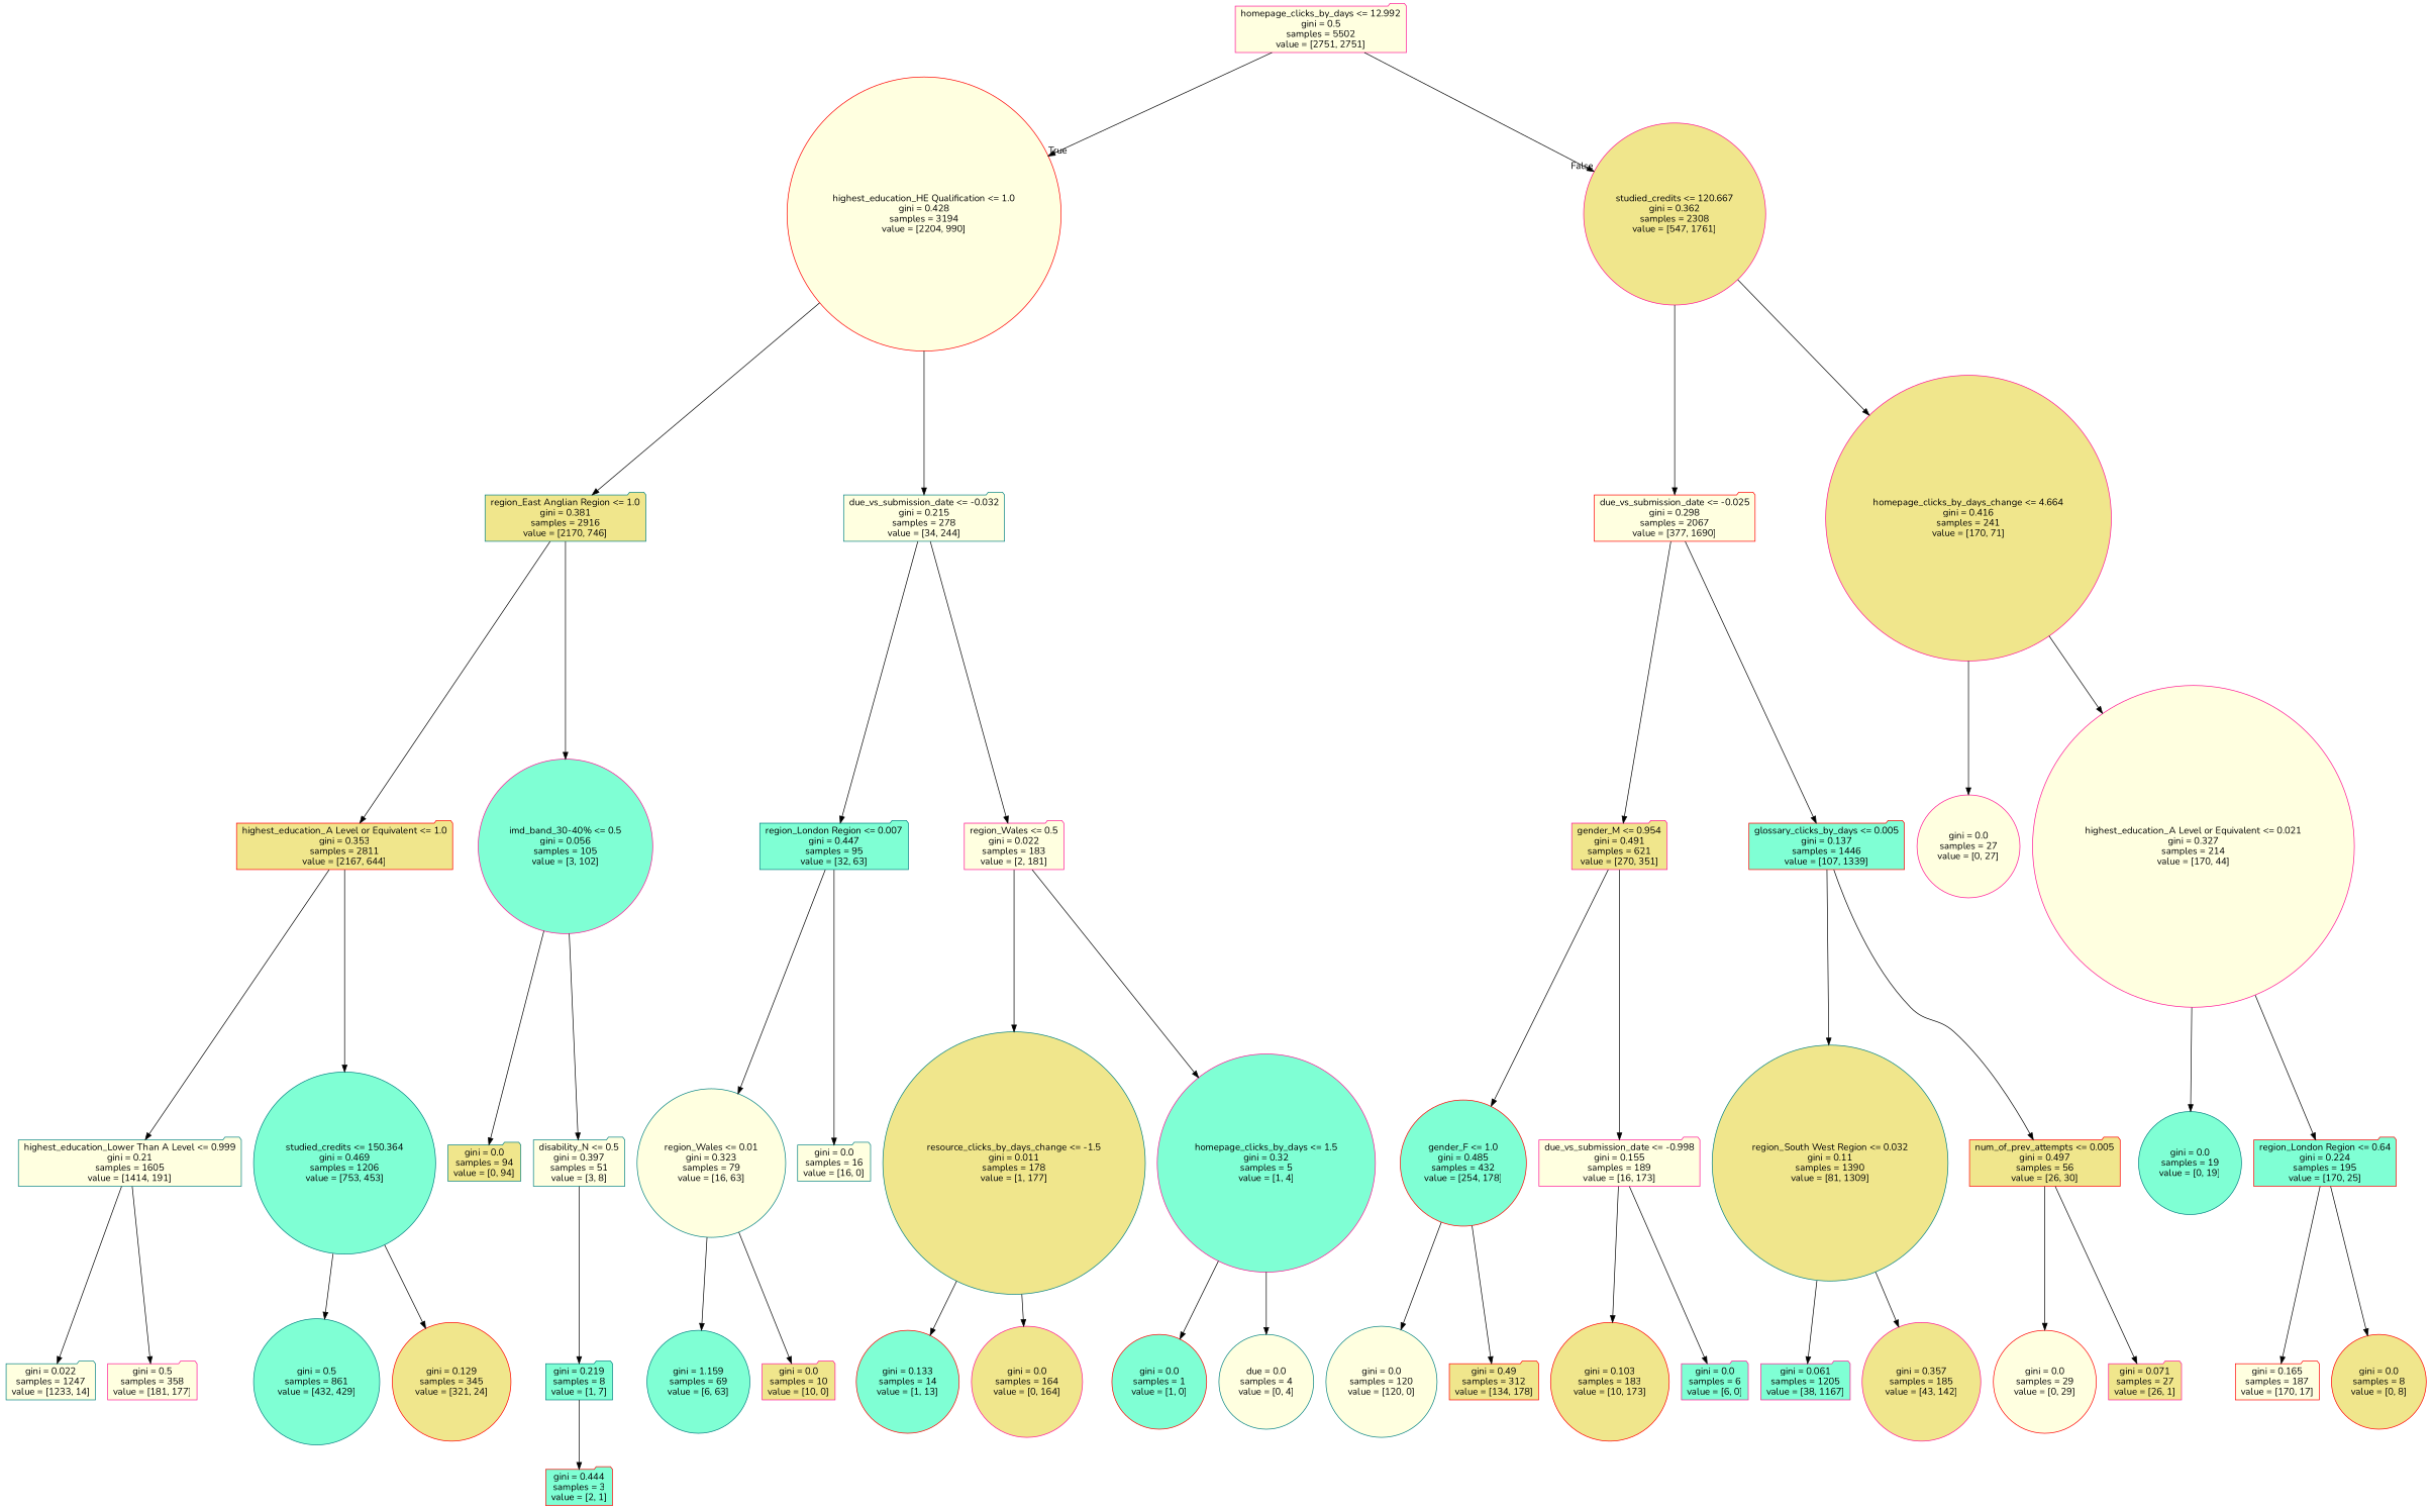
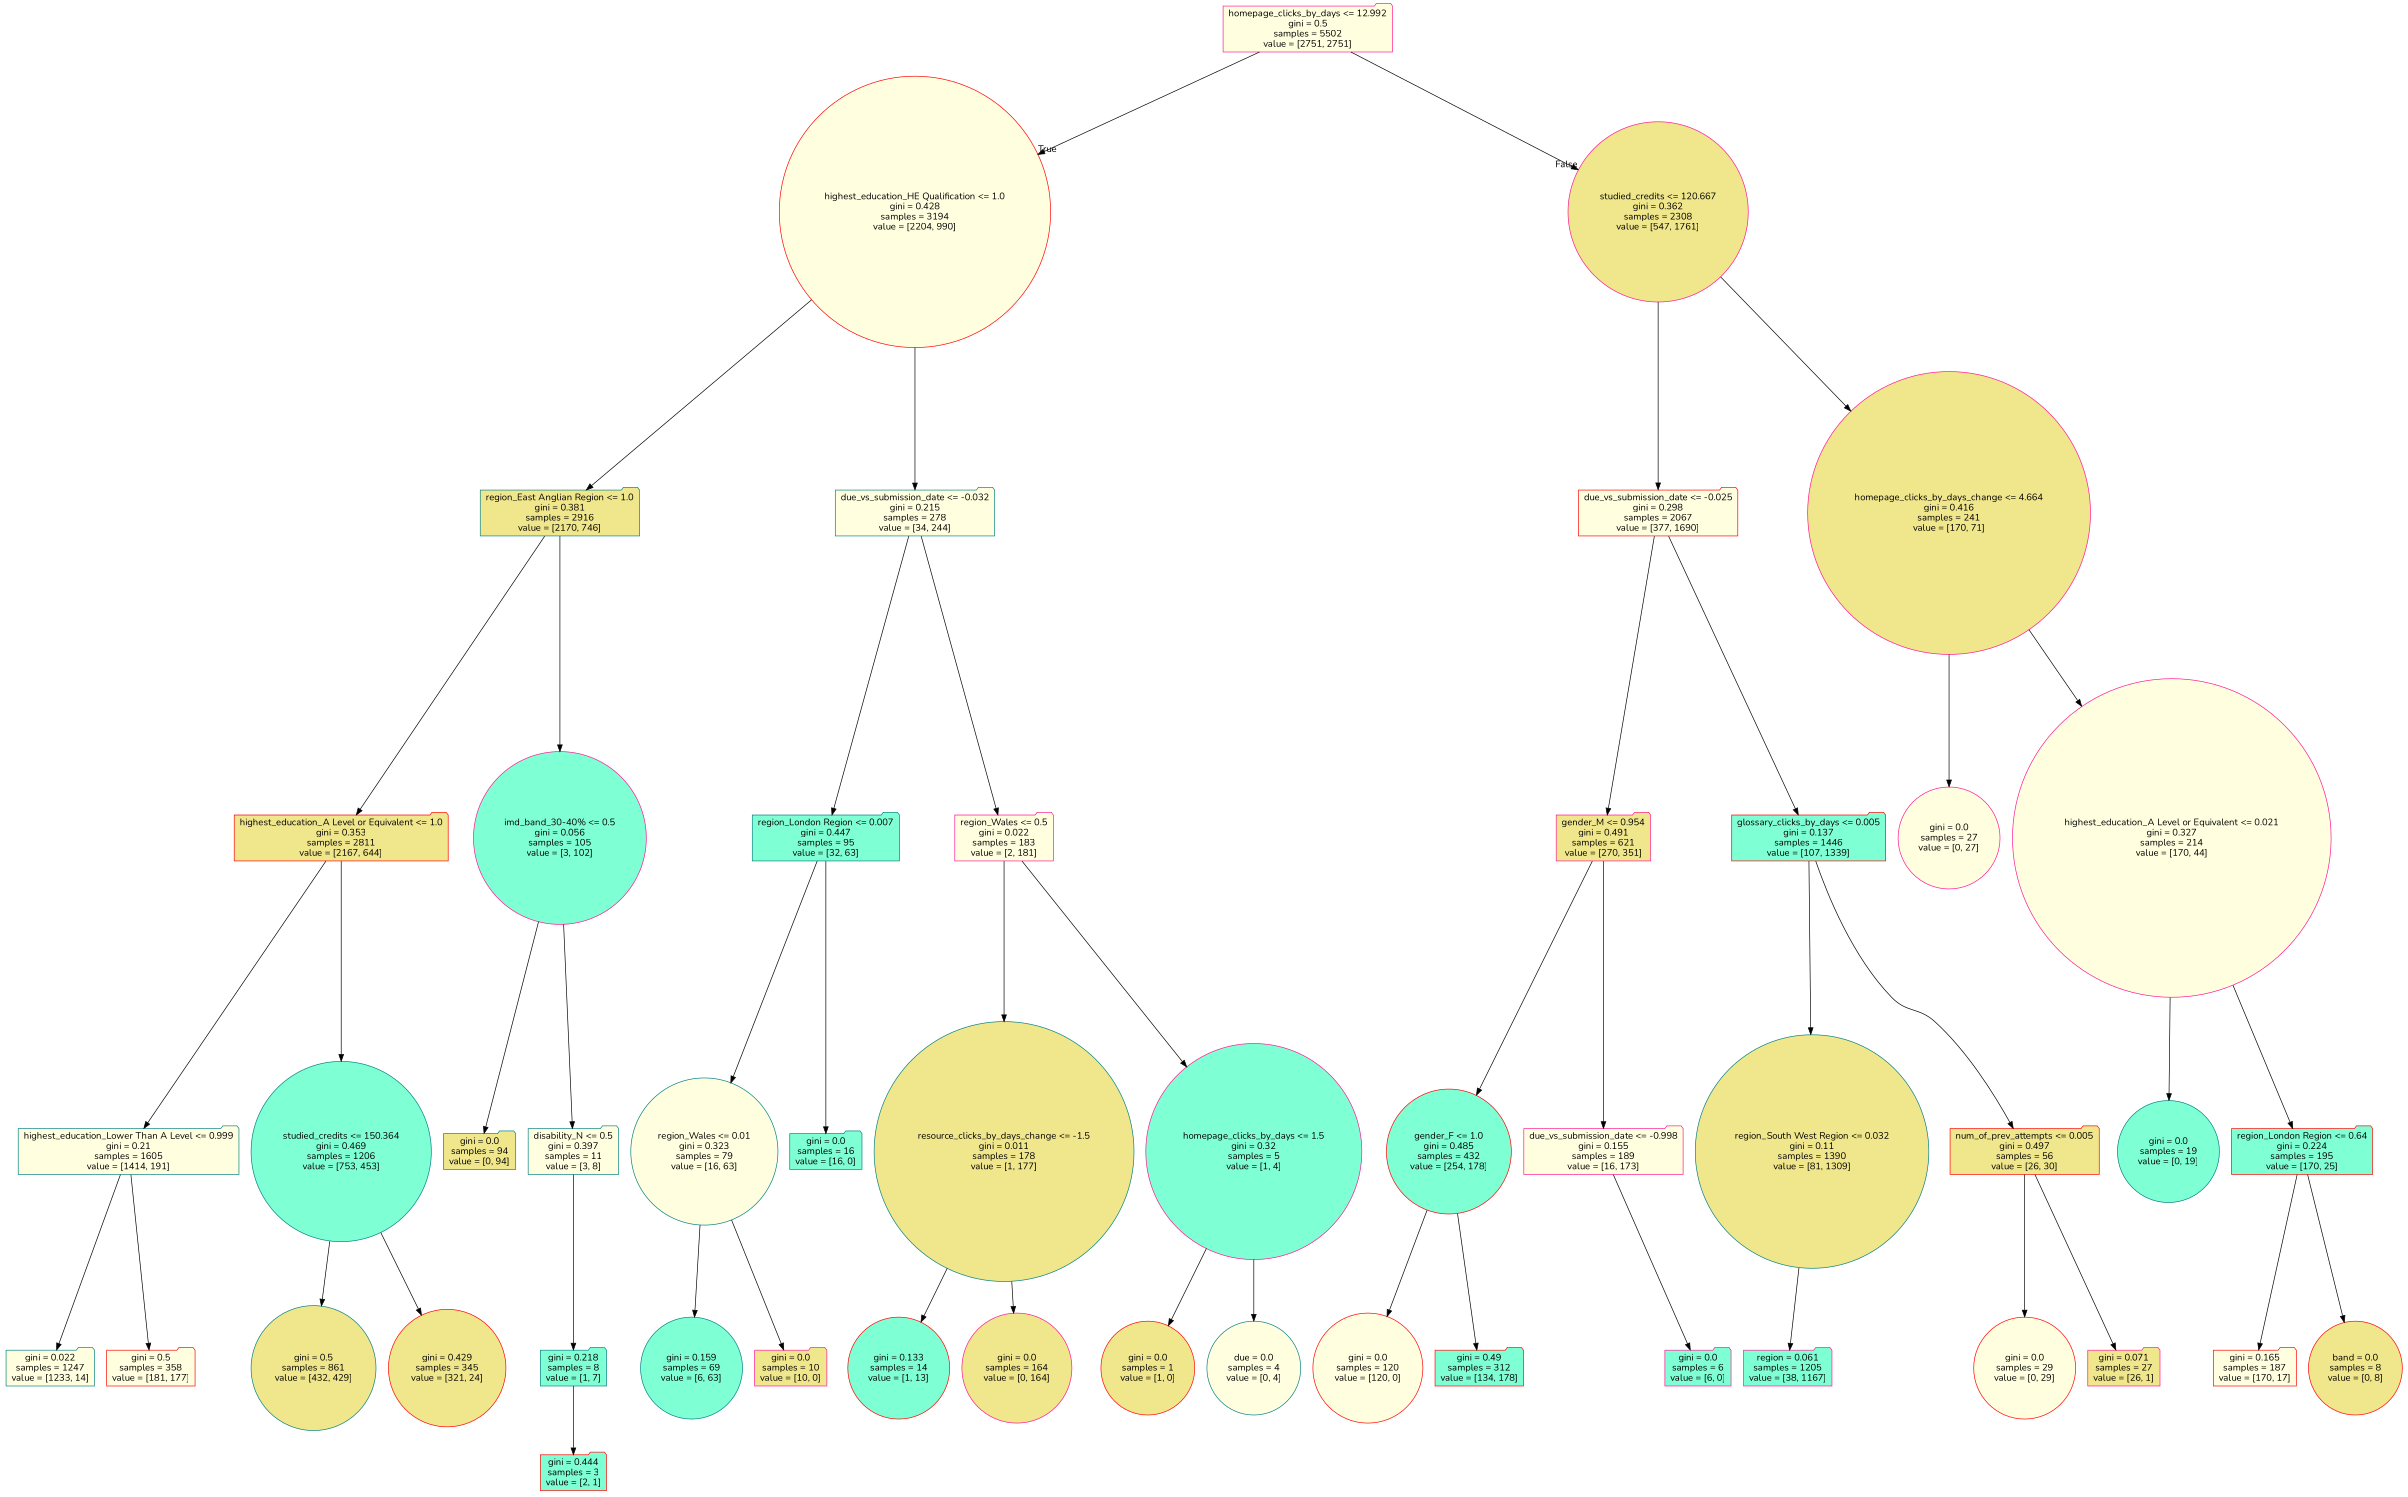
  digraph {
    fontname=Nunito
    node [color=teal fillcolor=khaki fontname=Nunito shape=folder style=filled]
    edge [fontname=Nunito]
    n1 [color=deeppink fillcolor=lightyellow label="homepage_clicks_by_days <= 12.992\ngini = 0.5\nsamples = 5502\nvalue = [2751, 2751]"]
    n2 [color=red fillcolor=lightyellow label="highest_education_HE Qualification <= 1.0\ngini = 0.428\nsamples = 3194\nvalue = [2204, 990]" shape=circle]
    n3 [color=deeppink label="studied_credits <= 120.667\ngini = 0.362\nsamples = 2308\nvalue = [547, 1761]" shape=circle]
    n4 [label="region_East Anglian Region <= 1.0\ngini = 0.381\nsamples = 2916\nvalue = [2170, 746]"]
    n5 [fillcolor=lightyellow label="due_vs_submission_date <= -0.032\ngini = 0.215\nsamples = 278\nvalue = [34, 244]"]
    n6 [color=red fillcolor=lightyellow label="due_vs_submission_date <= -0.025\ngini = 0.298\nsamples = 2067\nvalue = [377, 1690]"]
    n7 [color=deeppink label="homepage_clicks_by_days_change <= 4.664\ngini = 0.416\nsamples = 241\nvalue = [170, 71]" shape=circle]
    n8 [color=red label="highest_education_A Level or Equivalent <= 1.0\ngini = 0.353\nsamples = 2811\nvalue = [2167, 644]"]
    n9 [color=deeppink fillcolor=aquamarine label="imd_band_30-40% <= 0.5\ngini = 0.056\nsamples = 105\nvalue = [3, 102]" shape=circle]
    n10 [fillcolor=aquamarine label="region_London Region <= 0.007\ngini = 0.447\nsamples = 95\nvalue = [32, 63]"]
    n11 [color=deeppink fillcolor=lightyellow label="region_Wales <= 0.5\ngini = 0.022\nsamples = 183\nvalue = [2, 181]"]
    n12 [fillcolor=lightyellow label="highest_education_Lower Than A Level <= 0.999\ngini = 0.21\nsamples = 1605\nvalue = [1414, 191]"]
    n13 [fillcolor=aquamarine label="studied_credits <= 150.364\ngini = 0.469\nsamples = 1206\nvalue = [753, 453]" shape=circle]
    n14 [label="gini = 0.0\nsamples = 94\nvalue = [0, 94]"]
-   n15 [fillcolor=lightyellow label="disability_N <= 0.5\ngini = 0.397\nsamples = 51\nvalue = [3, 8]"]
+   n15 [fillcolor=lightyellow label="disability_N <= 0.5\ngini = 0.397\nsamples = 11\nvalue = [3, 8]"]
    n16 [fillcolor=lightyellow label="gini = 0.022\nsamples = 1247\nvalue = [1233, 14]"]
-   n17 [color=deeppink fillcolor=lightyellow label="gini = 0.5\nsamples = 358\nvalue = [181, 177]"]
-   n18 [fillcolor=aquamarine label="gini = 0.5\nsamples = 861\nvalue = [432, 429]" shape=circle]
-   n19 [color=red label="gini = 0.129\nsamples = 345\nvalue = [321, 24]" shape=circle]
-   n20 [fillcolor=aquamarine label="gini = 0.219\nsamples = 8\nvalue = [1, 7]"]
+   n17 [color=red fillcolor=lightyellow label="gini = 0.5\nsamples = 358\nvalue = [181, 177]"]
+   n18 [label="gini = 0.5\nsamples = 861\nvalue = [432, 429]" shape=circle]
+   n19 [color=red label="gini = 0.429\nsamples = 345\nvalue = [321, 24]" shape=circle]
+   n20 [fillcolor=aquamarine label="gini = 0.218\nsamples = 8\nvalue = [1, 7]"]
    n21 [color=red fillcolor=aquamarine label="gini = 0.444\nsamples = 3\nvalue = [2, 1]"]
    n22 [fillcolor=lightyellow label="region_Wales <= 0.01\ngini = 0.323\nsamples = 79\nvalue = [16, 63]" shape=circle]
-   n23 [fillcolor=lightyellow label="gini = 0.0\nsamples = 16\nvalue = [16, 0]"]
+   n23 [fillcolor=aquamarine label="gini = 0.0\nsamples = 16\nvalue = [16, 0]"]
    n24 [label="resource_clicks_by_days_change <= -1.5\ngini = 0.011\nsamples = 178\nvalue = [1, 177]" shape=circle]
    n25 [color=deeppink fillcolor=aquamarine label="homepage_clicks_by_days <= 1.5\ngini = 0.32\nsamples = 5\nvalue = [1, 4]" shape=circle]
-   n26 [fillcolor=aquamarine label="gini = 1.159\nsamples = 69\nvalue = [6, 63]" shape=circle]
+   n26 [fillcolor=aquamarine label="gini = 0.159\nsamples = 69\nvalue = [6, 63]" shape=circle]
    n27 [color=deeppink label="gini = 0.0\nsamples = 10\nvalue = [10, 0]"]
    n28 [color=red fillcolor=aquamarine label="gini = 0.133\nsamples = 14\nvalue = [1, 13]" shape=circle]
    n29 [color=deeppink label="gini = 0.0\nsamples = 164\nvalue = [0, 164]" shape=circle]
-   n30 [color=red fillcolor=aquamarine label="gini = 0.0\nsamples = 1\nvalue = [1, 0]" shape=circle]
+   n30 [color=red label="gini = 0.0\nsamples = 1\nvalue = [1, 0]" shape=circle]
    n31 [fillcolor=lightyellow label="due = 0.0\nsamples = 4\nvalue = [0, 4]" shape=circle]
    n32 [color=deeppink label="gender_M <= 0.954\ngini = 0.491\nsamples = 621\nvalue = [270, 351]"]
    n33 [color=red fillcolor=aquamarine label="glossary_clicks_by_days <= 0.005\ngini = 0.137\nsamples = 1446\nvalue = [107, 1339]"]
    n34 [color=deeppink fillcolor=lightyellow label="gini = 0.0\nsamples = 27\nvalue = [0, 27]" shape=circle]
    n35 [color=deeppink fillcolor=lightyellow label="highest_education_A Level or Equivalent <= 0.021\ngini = 0.327\nsamples = 214\nvalue = [170, 44]" shape=circle]
    n36 [color=red fillcolor=aquamarine label="gender_F <= 1.0\ngini = 0.485\nsamples = 432\nvalue = [254, 178]" shape=circle]
    n37 [color=deeppink fillcolor=lightyellow label="due_vs_submission_date <= -0.998\ngini = 0.155\nsamples = 189\nvalue = [16, 173]"]
    n38 [label="region_South West Region <= 0.032\ngini = 0.11\nsamples = 1390\nvalue = [81, 1309]" shape=circle]
    n39 [color=red label="num_of_prev_attempts <= 0.005\ngini = 0.497\nsamples = 56\nvalue = [26, 30]"]
-   n40 [fillcolor=lightyellow label="gini = 0.0\nsamples = 120\nvalue = [120, 0]" shape=circle]
-   n41 [color=red label="gini = 0.49\nsamples = 312\nvalue = [134, 178]"]
-   n42 [color=red label="gini = 0.103\nsamples = 183\nvalue = [10, 173]" shape=circle]
+   n40 [color=red fillcolor=lightyellow label="gini = 0.0\nsamples = 120\nvalue = [120, 0]" shape=circle]
+   n41 [color=red fillcolor=aquamarine label="gini = 0.49\nsamples = 312\nvalue = [134, 178]"]
    n43 [color=deeppink fillcolor=aquamarine label="gini = 0.0\nsamples = 6\nvalue = [6, 0]"]
-   n44 [color=deeppink fillcolor=aquamarine label="gini = 0.061\nsamples = 1205\nvalue = [38, 1167]"]
-   n45 [color=deeppink label="gini = 0.357\nsamples = 185\nvalue = [43, 142]" shape=circle]
+   n44 [color=deeppink fillcolor=aquamarine label="region = 0.061\nsamples = 1205\nvalue = [38, 1167]"]
    n46 [color=red fillcolor=lightyellow label="gini = 0.0\nsamples = 29\nvalue = [0, 29]" shape=circle]
    n47 [color=deeppink label="gini = 0.071\nsamples = 27\nvalue = [26, 1]"]
    n48 [fillcolor=aquamarine label="gini = 0.0\nsamples = 19\nvalue = [0, 19]" shape=circle]
    n49 [color=red fillcolor=aquamarine label="region_London Region <= 0.64\ngini = 0.224\nsamples = 195\nvalue = [170, 25]"]
    n50 [color=red fillcolor=lightyellow label="gini = 0.165\nsamples = 187\nvalue = [170, 17]"]
-   n51 [color=red label="gini = 0.0\nsamples = 8\nvalue = [0, 8]" shape=circle]
+   n51 [color=red label="band = 0.0\nsamples = 8\nvalue = [0, 8]" shape=circle]
    n1 -> n2 [headlabel=True labelangle=45 labeldistance=2.5]
    n1 -> n3 [headlabel=False labelangle=-45 labeldistance=2.5]
    n2 -> n4
    n2 -> n5
    n3 -> n6
    n3 -> n7
    n4 -> n8
    n4 -> n9
    n5 -> n10
    n5 -> n11
    n6 -> n32
    n6 -> n33
    n7 -> n34
    n7 -> n35
    n8 -> n12
    n8 -> n13
    n9 -> n14
    n9 -> n15
    n10 -> n22
    n10 -> n23
    n11 -> n24
    n11 -> n25
    n12 -> n16
    n12 -> n17
    n13 -> n18
    n13 -> n19
    n15 -> n20
    n20 -> n21
    n22 -> n26
    n22 -> n27
    n24 -> n28
    n24 -> n29
    n25 -> n30
    n25 -> n31
    n32 -> n36
    n32 -> n37
    n33 -> n38
    n33 -> n39
    n35 -> n48
    n35 -> n49
    n36 -> n40
    n36 -> n41
-   n37 -> n42
    n37 -> n43
    n38 -> n44
-   n38 -> n45
    n39 -> n46
    n39 -> n47
    n49 -> n50
    n49 -> n51
  }
